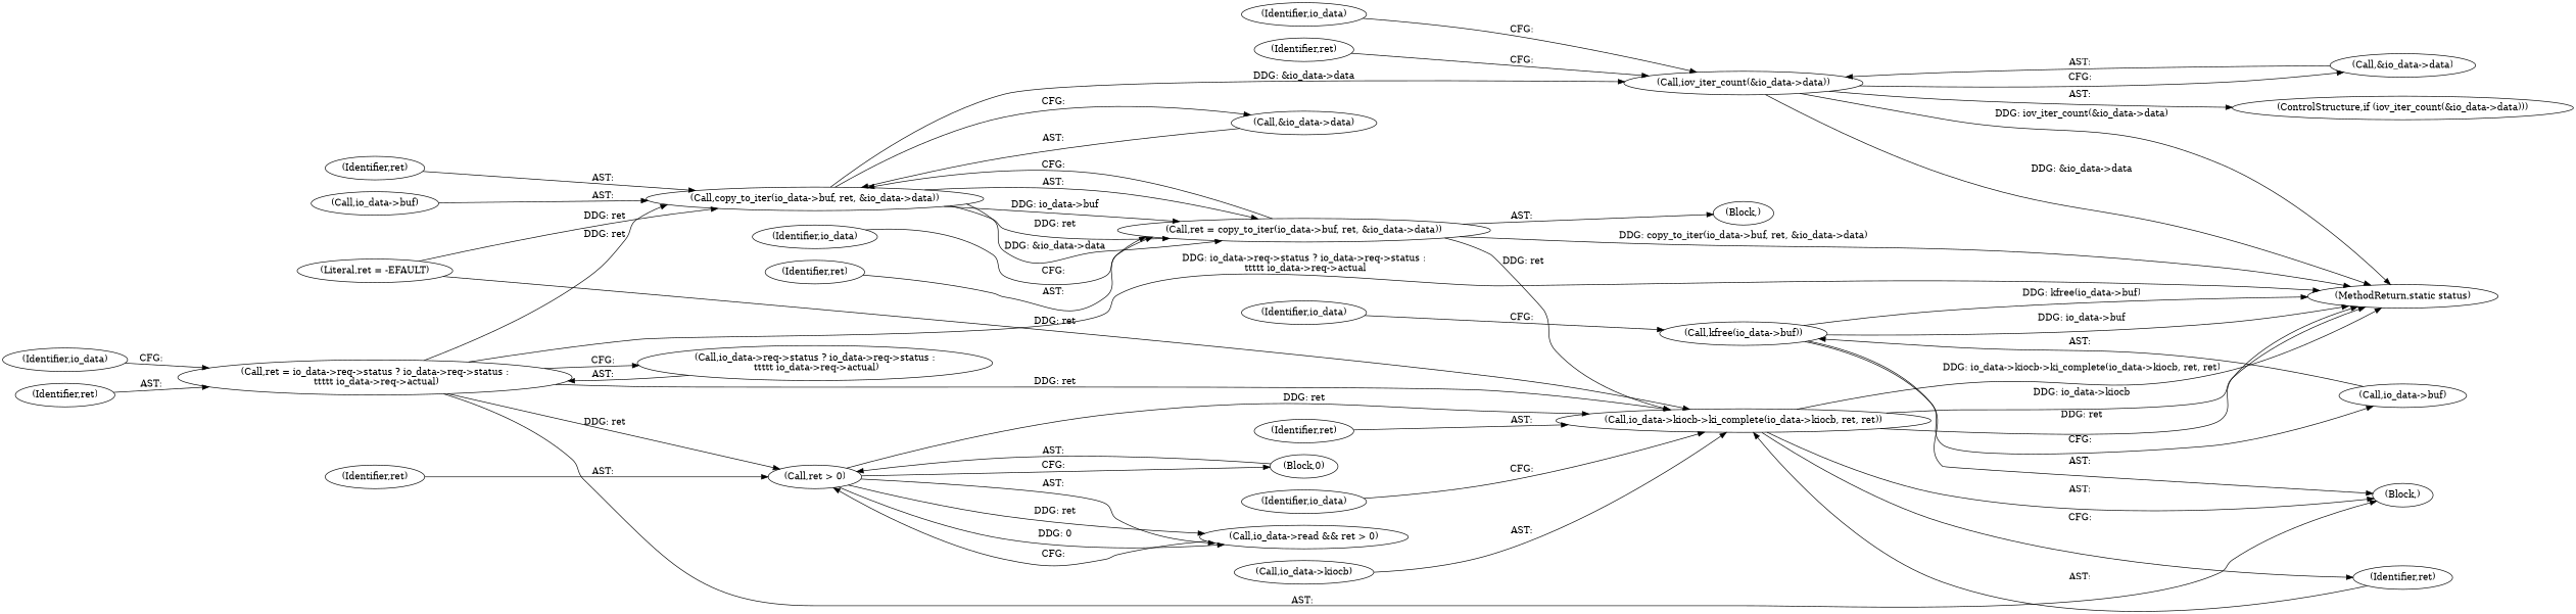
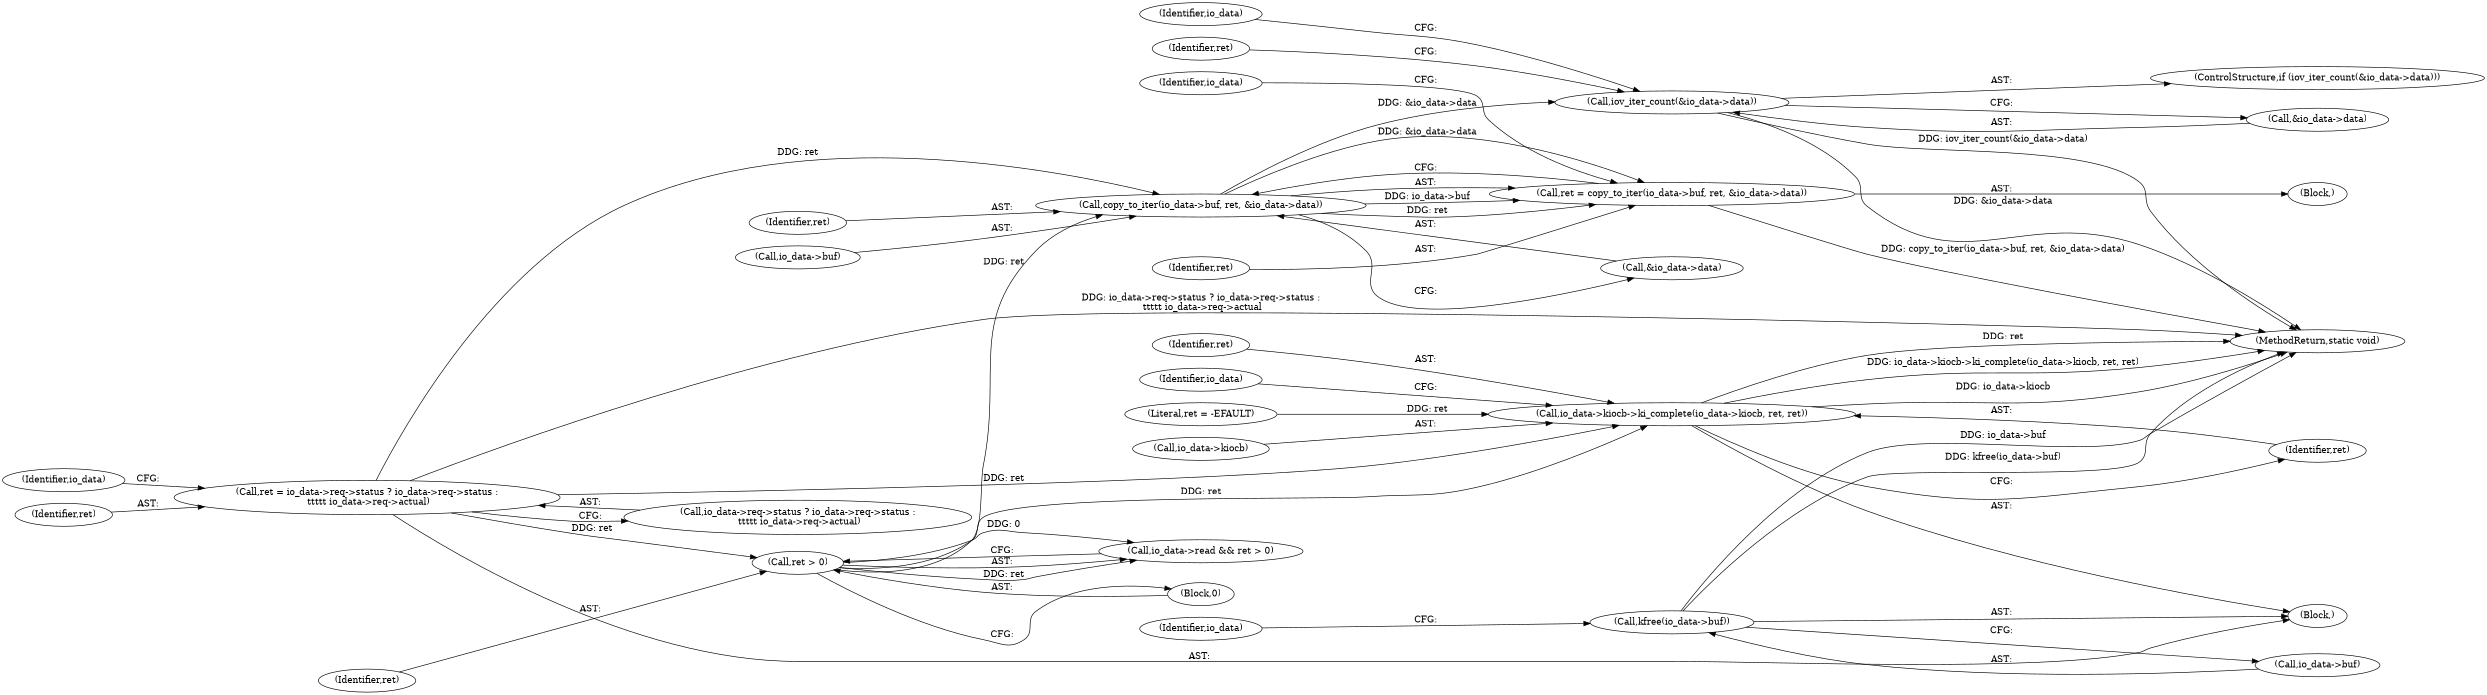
  digraph {
    rankdir=LR
    n1 [label="(Call,copy_to_iter(io_data->buf, ret, &io_data->data))"]
    n2 [label="(Call,ret = copy_to_iter(io_data->buf, ret, &io_data->data))"]
    n3 [label="(Call,iov_iter_count(&io_data->data))"]
    n4 [label="(Call,&io_data->data)"]
    n5 [label="(Call,io_data->kiocb->ki_complete(io_data->kiocb, ret, ret))"]
-   n6 [label="(MethodReturn,static status)"]
+   n6 [label="(MethodReturn,static void)"]
    n7 [label="(Block,)"]
    n8 [label="(ControlStructure,if (iov_iter_count(&io_data->data)))"]
    n9 [label="(Call,&io_data->data)"]
    n10 [label="(Call,kfree(io_data->buf))"]
    n11 [label="(Block,)"]
    n12 [label="(Call,io_data->buf)"]
    n13 [label="(Call,ret = io_data->req->status ? io_data->req->status :\n \t\t\t\t\t io_data->req->actual)"]
    n14 [label="(Call,ret > 0)"]
    n15 [label="(Call,io_data->req->status ? io_data->req->status :\n \t\t\t\t\t io_data->req->actual)"]
    n16 [label="(Block,0)"]
    n17 [label="(Call,io_data->read && ret > 0)"]
    n18 [label="(Identifier,ret)"]
    n19 [label="(Identifier,ret)"]
    n20 [label="(Identifier,io_data)"]
    n21 [label="(Literal,ret = -EFAULT)"]
    n22 [label="(Identifier,io_data)"]
    n23 [label="(Identifier,ret)"]
    n24 [label="(Identifier,io_data)"]
    n25 [label="(Identifier,io_data)"]
    n26 [label="(Identifier,ret)"]
    n27 [label="(Identifier,io_data)"]
    n28 [label="(Call,io_data->buf)"]
    n29 [label="(Identifier,ret)"]
    n30 [label="(Identifier,ret)"]
    n31 [label="(Call,io_data->kiocb)"]
    n32 [label="(Identifier,ret)"]
    n1 -> n2 [label="AST: "]
    n1 -> n2 [label="DDG: io_data->buf"]
    n1 -> n2 [label="DDG: ret"]
    n1 -> n2 [label="DDG: &io_data->data"]
    n1 -> n3 [label="DDG: &io_data->data"]
    n1 -> n4 [label="CFG: "]
    n2 -> n1 [label="CFG: "]
-   n2 -> n5 [label="DDG: ret"]
    n2 -> n6 [label="DDG: copy_to_iter(io_data->buf, ret, &io_data->data)"]
    n2 -> n7 [label="AST: "]
    n3 -> n6 [label="DDG: &io_data->data"]
    n3 -> n6 [label="DDG: iov_iter_count(&io_data->data)"]
    n3 -> n8 [label="AST: "]
    n3 -> n9 [label="CFG: "]
    n4 -> n1 [label="AST: "]
    n5 -> n6 [label="DDG: ret"]
    n5 -> n6 [label="DDG: io_data->kiocb->ki_complete(io_data->kiocb, ret, ret)"]
    n5 -> n6 [label="DDG: io_data->kiocb"]
    n5 -> n11 [label="AST: "]
    n5 -> n18 [label="CFG: "]
    n9 -> n3 [label="AST: "]
    n10 -> n6 [label="DDG: kfree(io_data->buf)"]
    n10 -> n6 [label="DDG: io_data->buf"]
    n10 -> n11 [label="AST: "]
    n10 -> n12 [label="CFG: "]
    n12 -> n10 [label="AST: "]
    n13 -> n1 [label="DDG: ret"]
    n13 -> n5 [label="DDG: ret"]
    n13 -> n6 [label="DDG: io_data->req->status ? io_data->req->status :\n \t\t\t\t\t io_data->req->actual"]
    n13 -> n11 [label="AST: "]
    n13 -> n14 [label="DDG: ret"]
    n13 -> n15 [label="CFG: "]
-   n21 -> n1 [label="DDG: ret"]
+   n14 -> n1 [label="DDG: ret"]
    n14 -> n5 [label="DDG: ret"]
    n14 -> n16 [label="CFG: "]
    n14 -> n17 [label="AST: "]
    n14 -> n17 [label="DDG: ret"]
    n14 -> n17 [label="DDG: 0"]
    n15 -> n13 [label="AST: "]
    n16 -> n14 [label="AST: "]
    n17 -> n14 [label="CFG: "]
    n18 -> n5 [label="AST: "]
    n19 -> n5 [label="AST: "]
    n20 -> n5 [label="CFG: "]
    n21 -> n5 [label="DDG: ret"]
    n22 -> n13 [label="CFG: "]
    n23 -> n14 [label="AST: "]
    n24 -> n3 [label="CFG: "]
    n25 -> n2 [label="CFG: "]
    n26 -> n2 [label="AST: "]
    n27 -> n10 [label="CFG: "]
    n28 -> n1 [label="AST: "]
    n29 -> n3 [label="CFG: "]
    n30 -> n13 [label="AST: "]
    n31 -> n5 [label="AST: "]
    n32 -> n1 [label="AST: "]
  }
